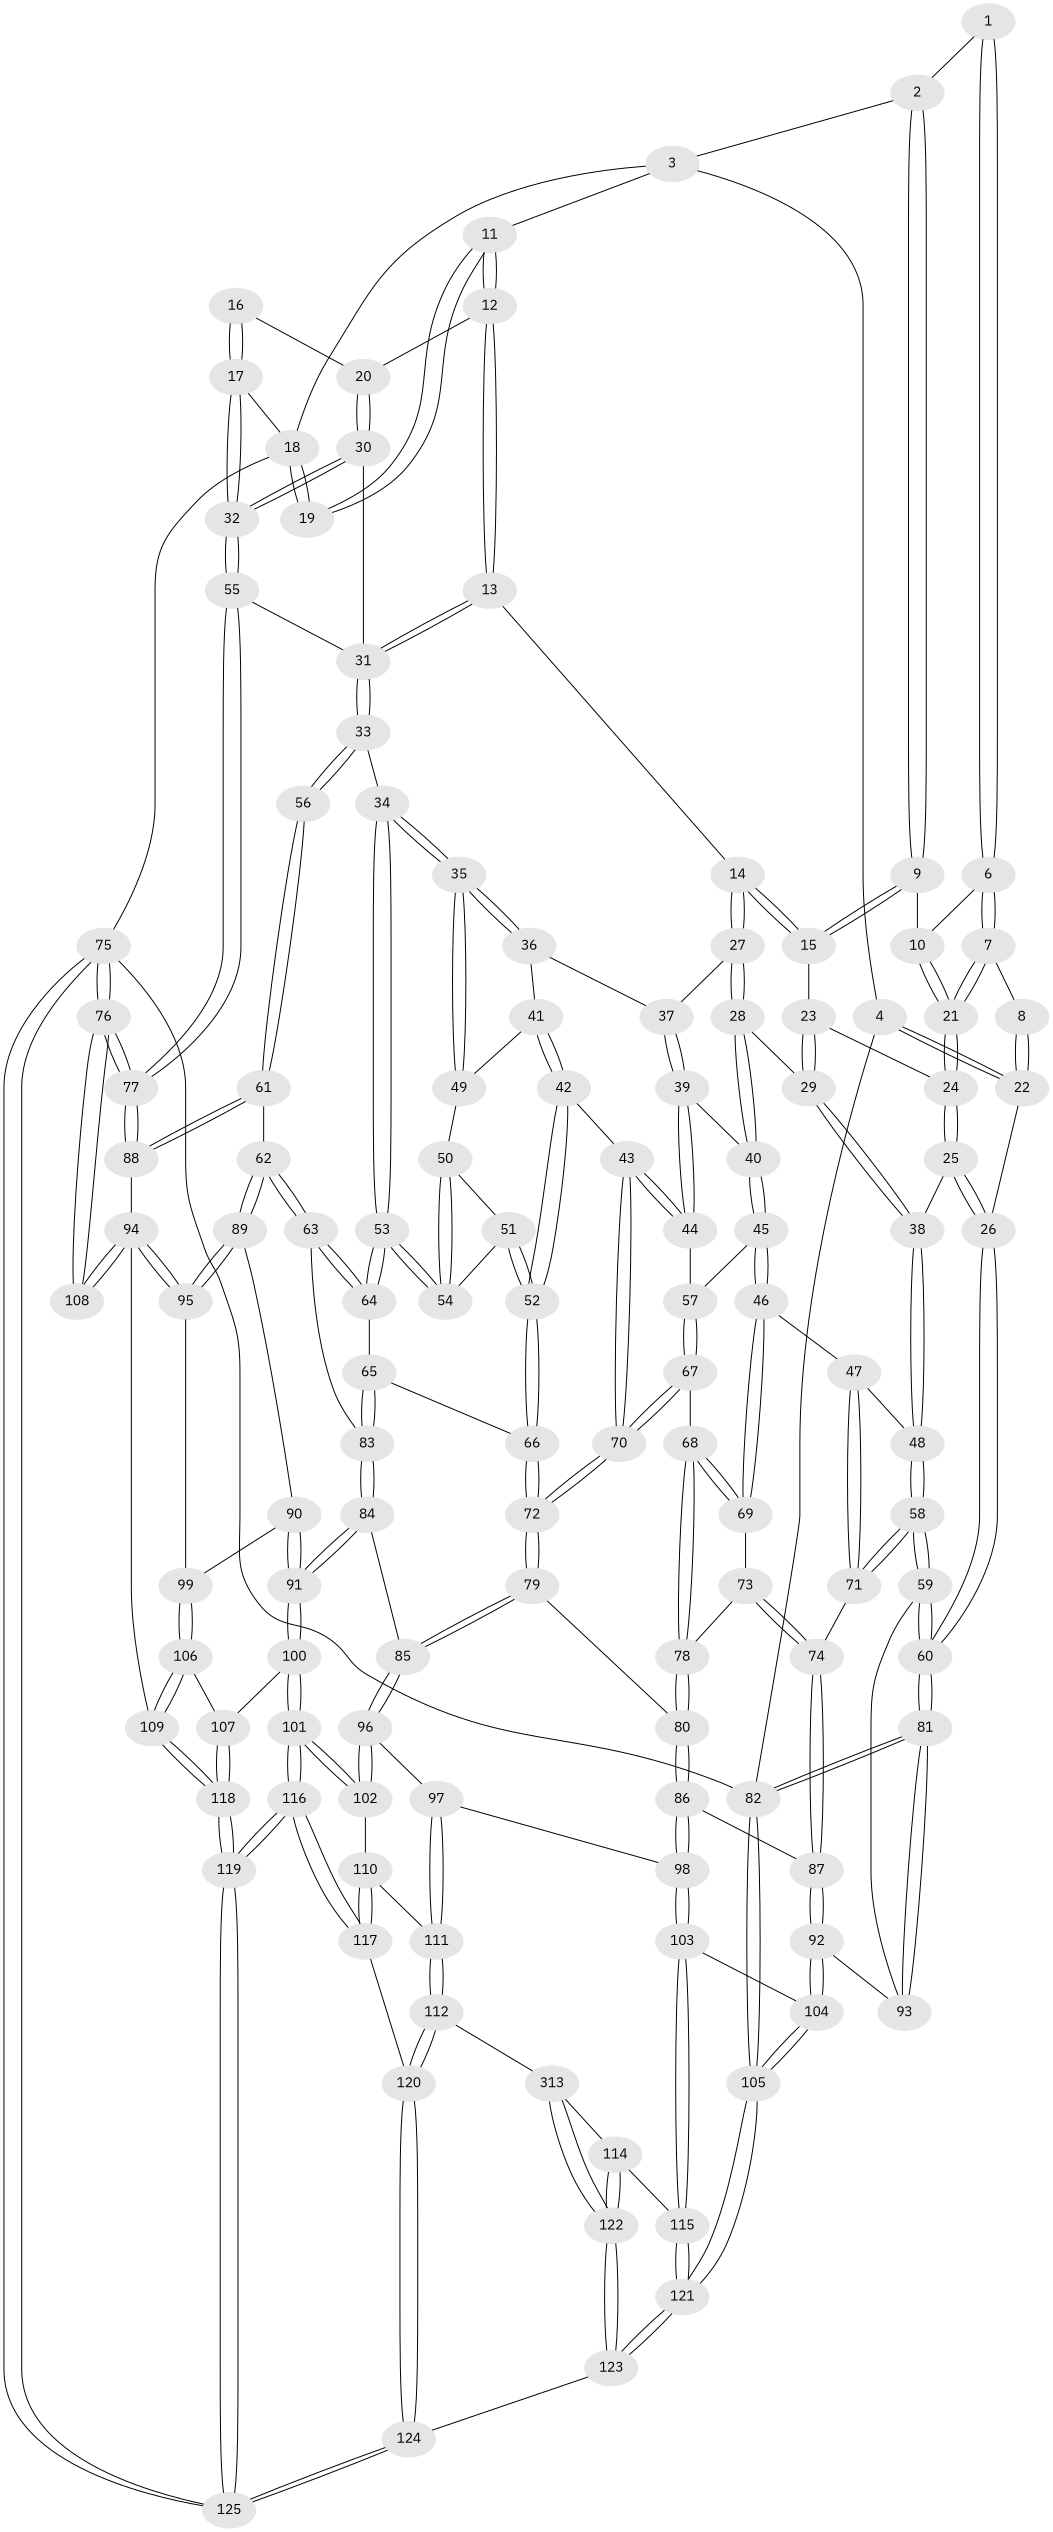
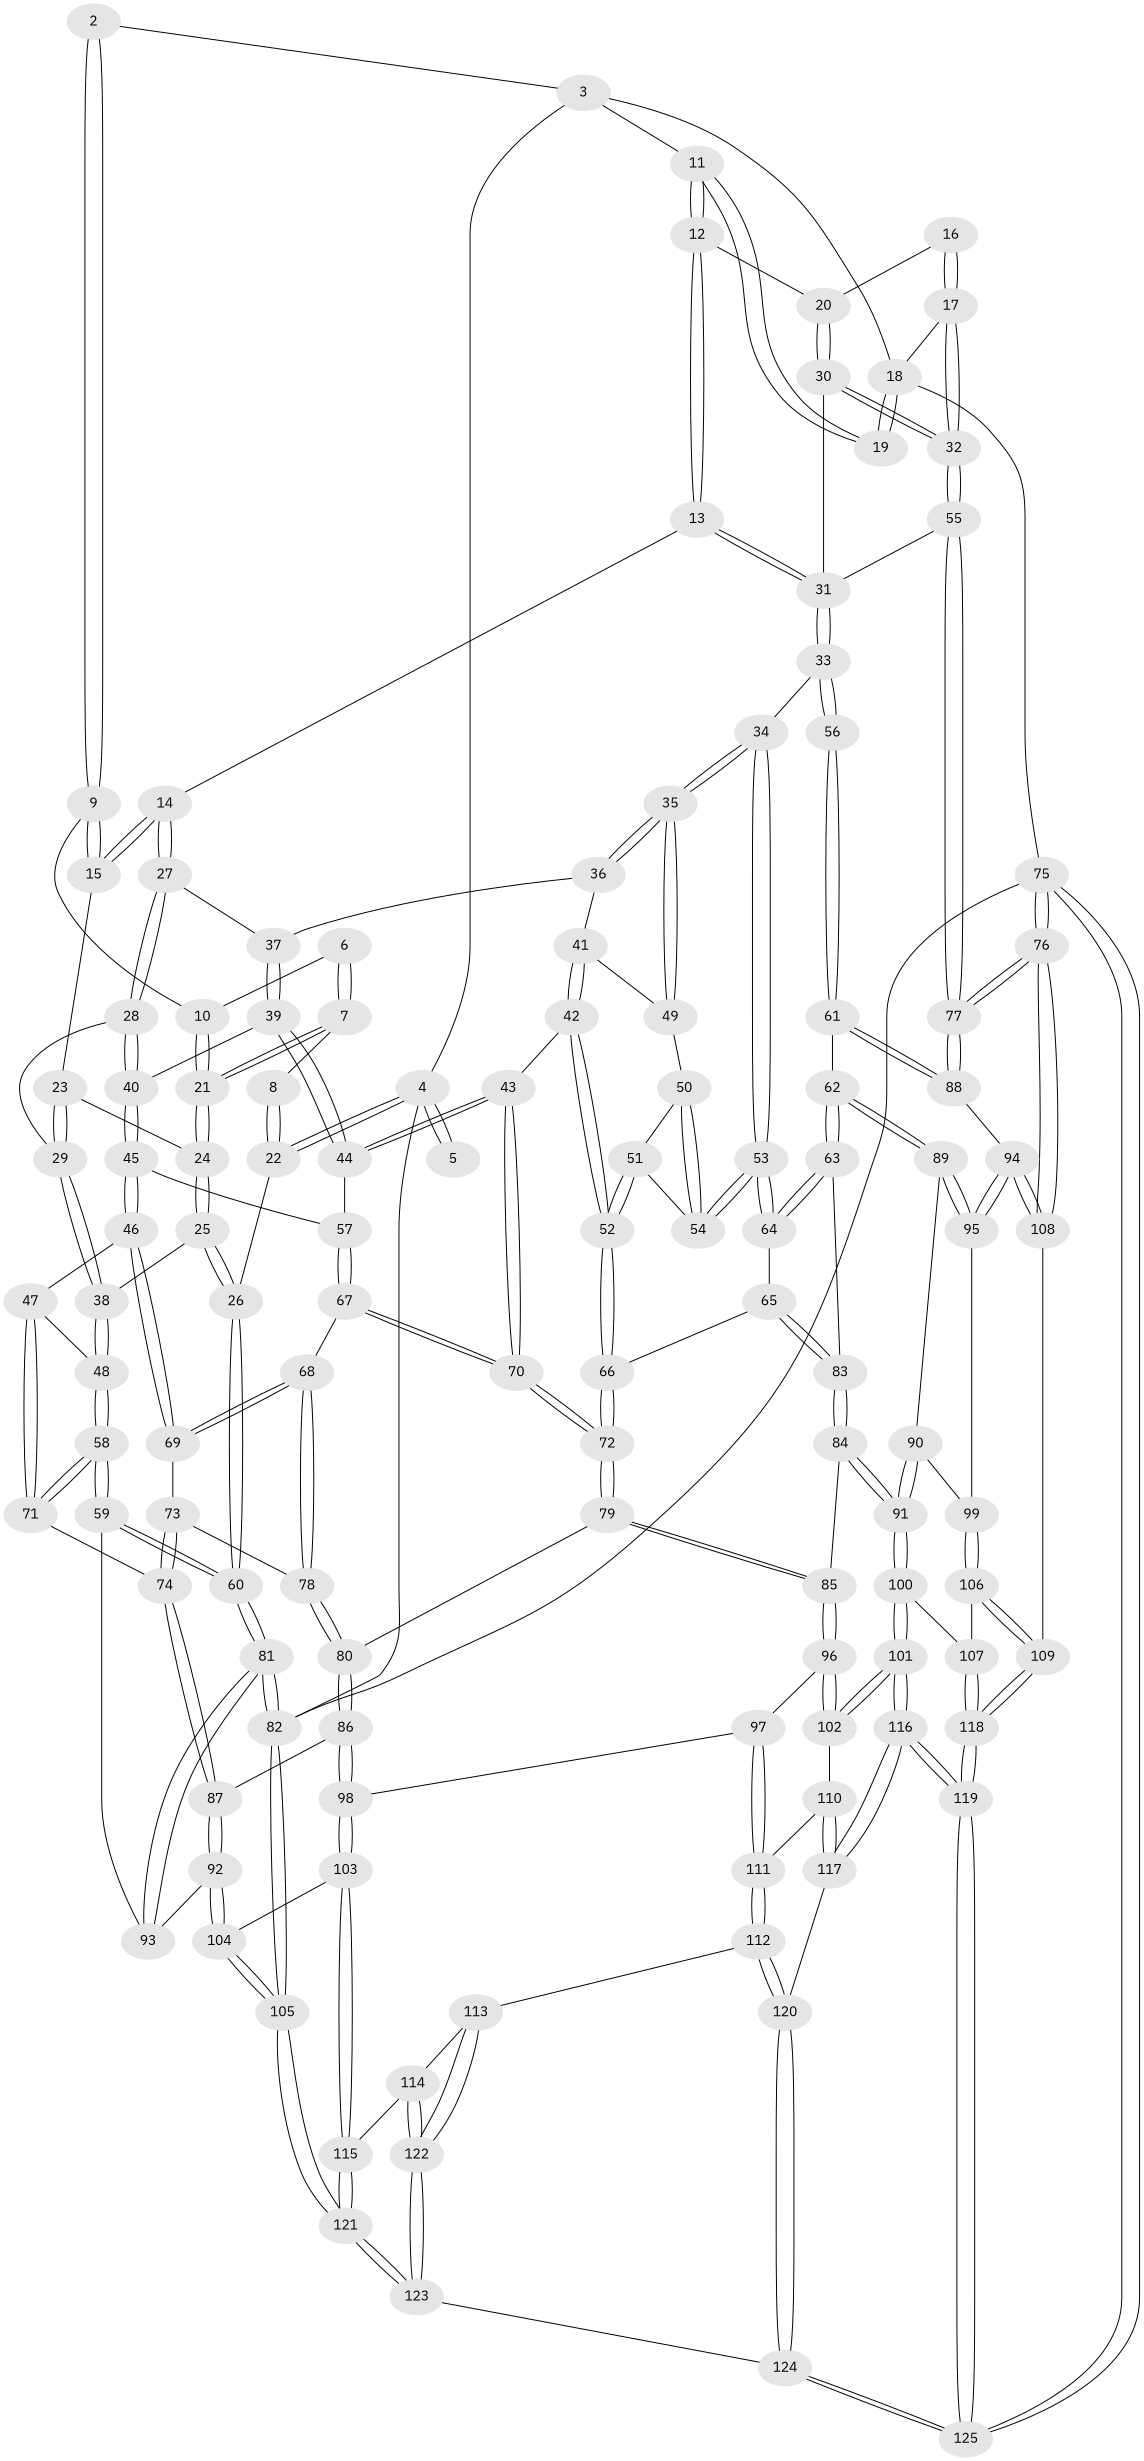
  graph {
    fontname="IBM Plex Sans"
    node [color=gray90 fontname="IBM Plex Sans" style=filled]
    edge [fontname="IBM Plex Sans"]
-   1
    2
    6
    3
    9
    7
    10
    4
    11
    18
    15
+   5
    22
    82
    12
    19
    75
    26
    105
    8
    21
    24
    23
    13
    20
    14
    31
    30
    27
    33
    28
    37
    29
    16
    17
    32
    55
    76
    125
    25
    60
    38
    48
    81
    40
    39
    45
    34
    56
    77
    35
    53
    61
    36
    49
    54
    64
    41
    50
    42
    44
    58
    57
    46
    43
    52
    70
    66
    72
    67
    47
    69
    71
    73
    74
    59
    51
    65
    88
    62
    68
    93
    63
    89
    94
    83
    90
    95
    84
    79
    78
    80
    87
    85
    92
    108
    109
    86
    96
    98
    121
    91
    100
    97
    102
    103
    104
    99
    106
    101
    107
    111
    110
    112
    115
    116
    118
    117
    119
    123
    120
-   113 [label=313]
+   113
    114
    122
    124
-   1 -- 2
-   1 -- 6
-   1 -- 6
    2 -- 3
    2 -- 9
    2 -- 9
    6 -- 7
    6 -- 7
    6 -- 10
    3 -- 4
    3 -- 11
    3 -- 18
    9 -- 10
    9 -- 15
    9 -- 15
    7 -- 8
    7 -- 21
    7 -- 21
    10 -- 21
    10 -- 21
+   4 -- 5
+   4 -- 5
    4 -- 22
    4 -- 22
    4 -- 82
    11 -- 12
    11 -- 12
    11 -- 19
    11 -- 19
    18 -- 19
    18 -- 19
    18 -- 75
    15 -- 23
    22 -- 26
    82 -- 105
    82 -- 105
    12 -- 13
    12 -- 13
    12 -- 20
    75 -- 82
    75 -- 76
    75 -- 76
    75 -- 125
    75 -- 125
    26 -- 60
    26 -- 60
    105 -- 121
    105 -- 121
    8 -- 22
    8 -- 22
    21 -- 24
    21 -- 24
    24 -- 25
    24 -- 25
    23 -- 24
    23 -- 29
    23 -- 29
    13 -- 14
    13 -- 31
    13 -- 31
    20 -- 30
    20 -- 30
    14 -- 15
    14 -- 15
    14 -- 27
    14 -- 27
    31 -- 33
    31 -- 33
    30 -- 31
    30 -- 32
    30 -- 32
    27 -- 28
    27 -- 28
    27 -- 37
    33 -- 34
    33 -- 56
    33 -- 56
    28 -- 29
    28 -- 40
    28 -- 40
    37 -- 39
    37 -- 39
    29 -- 38
    29 -- 38
    16 -- 20
    16 -- 17
    16 -- 17
    17 -- 18
    17 -- 32
    17 -- 32
    32 -- 55
    32 -- 55
    55 -- 31
    55 -- 77
    55 -- 77
    76 -- 77
    76 -- 77
    76 -- 108
    76 -- 108
    25 -- 26
    25 -- 26
    25 -- 38
    60 -- 81
    60 -- 81
    38 -- 48
    38 -- 48
    48 -- 58
    48 -- 58
    81 -- 82
    81 -- 82
    81 -- 93
    81 -- 93
    40 -- 45
    40 -- 45
    39 -- 40
    39 -- 44
    39 -- 44
    45 -- 57
    45 -- 46
    45 -- 46
    34 -- 35
    34 -- 35
    34 -- 53
    34 -- 53
    56 -- 61
    56 -- 61
    77 -- 88
    77 -- 88
    35 -- 36
    35 -- 36
    35 -- 49
    35 -- 49
    53 -- 54
    53 -- 54
    53 -- 64
    53 -- 64
    61 -- 88
    61 -- 88
    61 -- 62
    36 -- 37
    36 -- 41
    49 -- 50
    64 -- 65
    41 -- 49
    41 -- 42
    41 -- 42
    50 -- 54
    50 -- 54
    50 -- 51
    42 -- 43
    42 -- 52
    42 -- 52
    44 -- 57
    58 -- 71
    58 -- 71
    58 -- 59
    58 -- 59
    57 -- 67
    57 -- 67
    46 -- 47
    46 -- 69
    46 -- 69
    43 -- 44
    43 -- 44
    43 -- 70
    43 -- 70
    52 -- 66
    52 -- 66
    70 -- 72
    70 -- 72
    66 -- 72
    66 -- 72
    72 -- 79
    72 -- 79
    67 -- 70
    67 -- 70
    67 -- 68
    47 -- 48
    47 -- 71
    47 -- 71
    69 -- 73
    71 -- 74
    73 -- 74
    73 -- 74
    73 -- 78
    74 -- 87
    74 -- 87
    59 -- 60
    59 -- 60
    59 -- 93
    51 -- 54
    51 -- 52
    51 -- 52
    65 -- 66
    65 -- 83
    65 -- 83
    88 -- 94
    62 -- 63
    62 -- 63
    62 -- 89
    62 -- 89
    68 -- 69
    68 -- 69
    68 -- 78
    68 -- 78
    63 -- 64
    63 -- 64
    63 -- 83
    89 -- 90
    89 -- 95
    89 -- 95
    94 -- 95
    94 -- 95
    94 -- 108
    94 -- 108
    83 -- 84
    83 -- 84
    90 -- 91
    90 -- 91
    90 -- 99
    95 -- 99
    84 -- 85
    84 -- 91
    84 -- 91
    79 -- 80
    79 -- 85
    79 -- 85
    78 -- 80
    78 -- 80
    80 -- 86
    80 -- 86
    87 -- 92
    87 -- 92
    85 -- 96
    85 -- 96
    92 -- 93
    92 -- 104
    92 -- 104
-   94 -- 109
+   108 -- 109
    109 -- 118
    109 -- 118
    86 -- 87
    86 -- 98
    86 -- 98
    96 -- 97
    96 -- 102
    96 -- 102
    98 -- 103
    98 -- 103
    121 -- 123
    121 -- 123
    91 -- 100
    91 -- 100
    100 -- 101
    100 -- 101
    100 -- 107
    97 -- 98
    97 -- 111
    97 -- 111
    102 -- 110
    103 -- 104
    103 -- 115
    103 -- 115
    104 -- 105
    104 -- 105
    99 -- 106
    99 -- 106
    106 -- 109
    106 -- 109
    106 -- 107
    101 -- 102
    101 -- 102
    101 -- 116
    101 -- 116
    107 -- 118
    107 -- 118
    111 -- 112
    111 -- 112
    110 -- 111
    110 -- 117
    110 -- 117
    112 -- 120
    112 -- 120
    112 -- 113
    115 -- 121
    115 -- 121
    116 -- 117
    116 -- 117
    116 -- 119
    116 -- 119
    118 -- 119
    118 -- 119
    117 -- 120
    119 -- 125
    119 -- 125
    123 -- 124
    120 -- 124
    120 -- 124
    113 -- 114
    113 -- 122
    113 -- 122
    114 -- 115
    114 -- 122
    114 -- 122
    122 -- 123
    122 -- 123
    124 -- 125
    124 -- 125
  }
